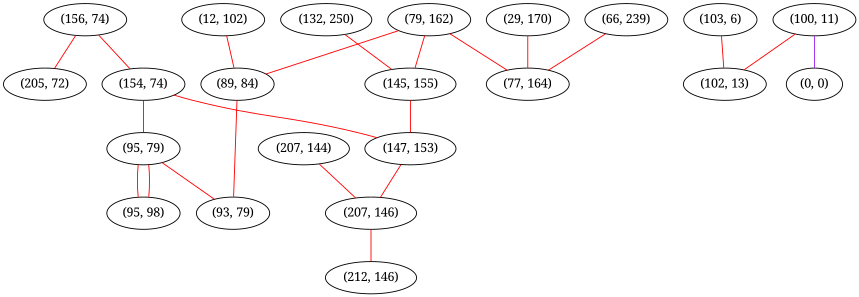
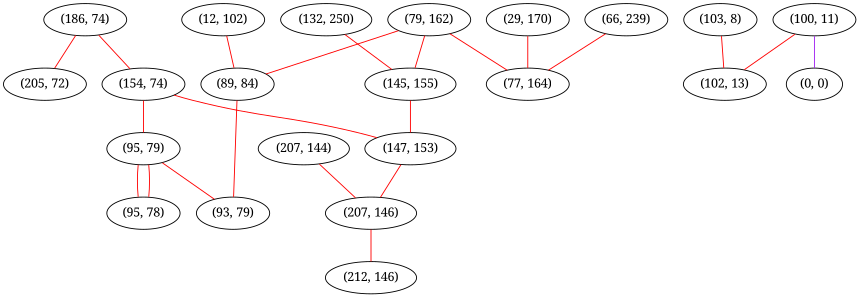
  graph {
    fontname="Noto Serif"
    node [fontname="Noto Serif"]
    edge [color=red fontname="Noto Serif" weight=1]
    "(79, 162)"
    "(145, 155)"
    "(89, 84)"
    "(77, 164)"
    "(147, 153)"
    "(93, 79)"
    n7 [label="(205, 72)"]
-   "(156, 74)"
+   "(156, 74)" [label="(186, 74)"]
    "(154, 74)"
    "(95, 79)"
-   "(103, 6)"
+   "(103, 6)" [label="(103, 8)"]
    "(102, 13)"
    "(12, 102)"
    "(132, 250)"
    "(207, 146)"
-   "(95, 78)" [label="(95, 98)"]
+   "(95, 78)"
    "(207, 144)"
    "(212, 146)"
    "(100, 11)"
    "(0, 0)"
    "(29, 170)"
    "(66, 239)"
    "(79, 162)" -- "(145, 155)"
    "(79, 162)" -- "(89, 84)"
    "(79, 162)" -- "(77, 164)"
    "(145, 155)" -- "(147, 153)"
    "(89, 84)" -- "(93, 79)"
    "(147, 153)" -- "(207, 146)"
    "(156, 74)" -- n7
    "(156, 74)" -- "(154, 74)"
    "(154, 74)" -- "(147, 153)"
    "(154, 74)" -- "(95, 79)"
    "(95, 79)" -- "(93, 79)"
    "(95, 79)" -- "(95, 78)"
    "(95, 79)" -- "(95, 78)"
    "(103, 6)" -- "(102, 13)"
    "(12, 102)" -- "(89, 84)"
    "(132, 250)" -- "(145, 155)"
    "(207, 146)" -- "(212, 146)"
    "(207, 144)" -- "(207, 146)"
    "(100, 11)" -- "(102, 13)"
    "(100, 11)" -- "(0, 0)" [color=purple weight=4]
    "(29, 170)" -- "(77, 164)"
    "(66, 239)" -- "(77, 164)"
  }
